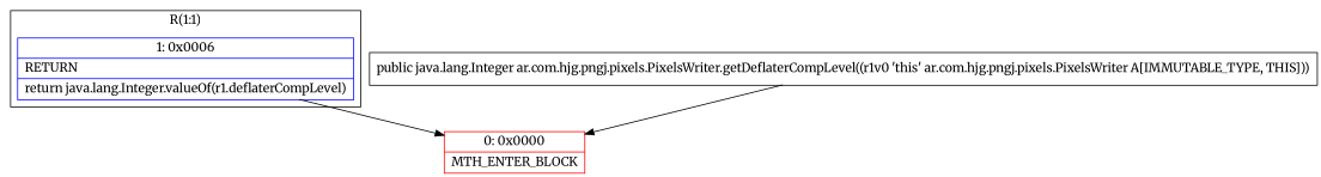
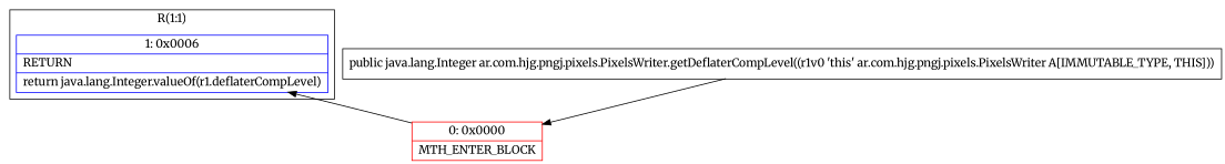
  digraph {
    fontname=Merriweather
    node [shape=record fontname=Merriweather]
    edge [fontname=Merriweather]
    n1 [color=blue label="{1\:\ 0x0006|RETURN\l|return java.lang.Integer.valueOf(r1.deflaterCompLevel)\l}"]
    n2 [color=red label="{0\:\ 0x0000|MTH_ENTER_BLOCK\l}"]
    n3 [label="{public java.lang.Integer ar.com.hjg.pngj.pixels.PixelsWriter.getDeflaterCompLevel((r1v0 'this' ar.com.hjg.pngj.pixels.PixelsWriter A[IMMUTABLE_TYPE, THIS])) }"]
    subgraph cluster_1 {
      label="R(1:1)"
      n1
    }
-   n1 -> n2
+   n2 -> n1
    n3 -> n2
  }
